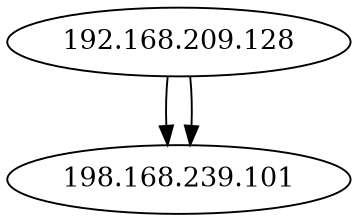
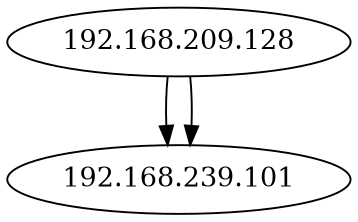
  digraph {
    node [activity_score=1.00 degree=2131 total_connections=2131]
    edge [conn_state_other=0.00 conn_state_partial=0.00 conn_state_rejected_reset=0.00 conn_state_successful=1.00 conn_state_suspicious=0.00 dst_port_type=0.00 local_orig=1.00 local_resp=1.00 protocol_ICMP=0.00 protocol_TCP=1.00 protocol_UDP=0.00 protocol_UNKNOWN=0.00 service_DNS=0.00 service_FTP=0.00 service_SSH=0.00 src_port_type=1.00 timestamp_cos=-0.84 timestamp_sin=-0.55]
    "192.168.209.128" [in_degree=0 out_degree=2131]
-   "192.168.239.101" [in_degree=2131 out_degree=0 label="198.168.239.101"]
+   "192.168.239.101" [in_degree=2131 out_degree=0]
    "192.168.209.128" -> "192.168.239.101" [history_length=0.50 orig_bytes=0.00 orig_ip_bytes=0.39 orig_pkts=0.12 resp_bytes=0.00 resp_ip_bytes=0.34 resp_pkts=0.08 service_HTTP=0.00 service_UNKNOWN=1.00]
    "192.168.209.128" -> "192.168.239.101" [history_length=0.80 orig_bytes=0.56 orig_ip_bytes=0.58 orig_pkts=0.20 resp_bytes=0.68 resp_ip_bytes=0.69 resp_pkts=0.22 service_HTTP=1.00 service_UNKNOWN=0.00]
  }
